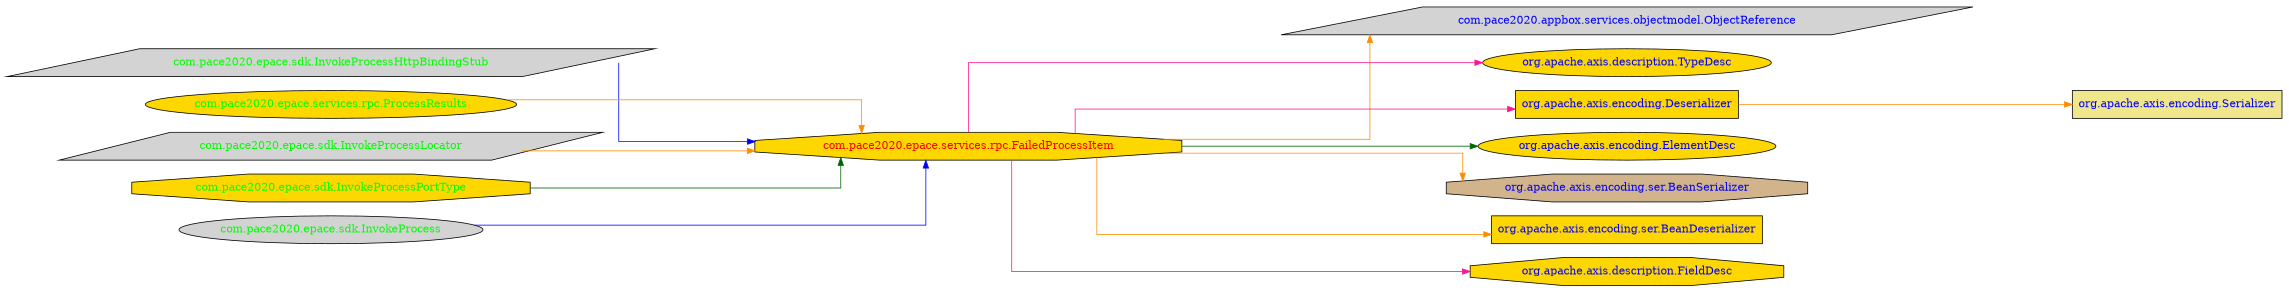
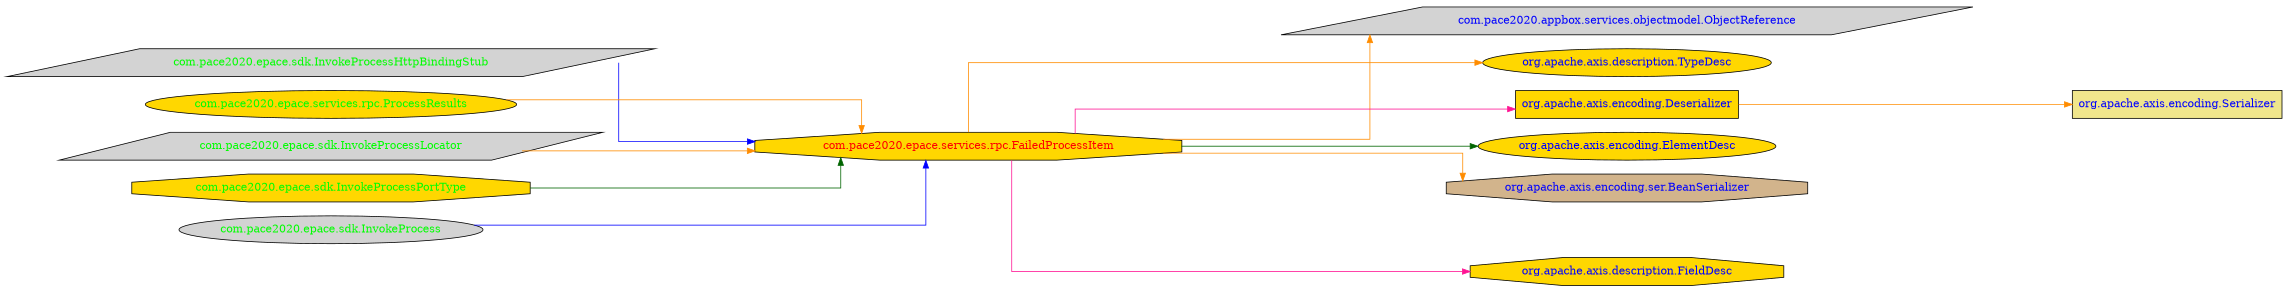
  digraph {
    concentrate=true
    rankdir=LR
    ranksep=2.0
    splines=ortho
    node [fillcolor=gold fontcolor=blue shape=octagon style=filled]
    edge [color=darkorange]
    "com.pace2020.epace.services.rpc.FailedProcessItem" [fontcolor=red]
    "com.pace2020.appbox.services.objectmodel.ObjectReference" [fillcolor=lightgrey shape=parallelogram]
    "org.apache.axis.description.TypeDesc" [shape=ellipse]
    "org.apache.axis.encoding.Deserializer" [shape=box]
    n5 [label="org.apache.axis.encoding.ElementDesc" shape=ellipse]
    "org.apache.axis.encoding.ser.BeanSerializer" [fillcolor=tan]
-   "org.apache.axis.encoding.ser.BeanDeserializer" [shape=box]
    "org.apache.axis.description.FieldDesc"
    "org.apache.axis.encoding.Serializer" [fillcolor=khaki shape=box]
    "com.pace2020.epace.sdk.InvokeProcessHttpBindingStub" [fillcolor=lightgrey fontcolor=green shape=parallelogram]
    "com.pace2020.epace.services.rpc.ProcessResults" [fontcolor=green shape=ellipse]
    "com.pace2020.epace.sdk.InvokeProcessLocator" [fillcolor=lightgrey fontcolor=green shape=parallelogram]
    "com.pace2020.epace.sdk.InvokeProcessPortType" [fontcolor=green]
    "com.pace2020.epace.sdk.InvokeProcess" [fillcolor=lightgrey fontcolor=green shape=ellipse]
    "com.pace2020.epace.services.rpc.FailedProcessItem" -> "com.pace2020.appbox.services.objectmodel.ObjectReference"
-   "com.pace2020.epace.services.rpc.FailedProcessItem" -> "org.apache.axis.description.TypeDesc" [color=deeppink]
+   "com.pace2020.epace.services.rpc.FailedProcessItem" -> "org.apache.axis.description.TypeDesc"
    "com.pace2020.epace.services.rpc.FailedProcessItem" -> "org.apache.axis.encoding.Deserializer" [color=deeppink]
    "com.pace2020.epace.services.rpc.FailedProcessItem" -> n5 [color=darkgreen]
    "com.pace2020.epace.services.rpc.FailedProcessItem" -> "org.apache.axis.encoding.ser.BeanSerializer"
-   "com.pace2020.epace.services.rpc.FailedProcessItem" -> "org.apache.axis.encoding.ser.BeanDeserializer"
    "com.pace2020.epace.services.rpc.FailedProcessItem" -> "org.apache.axis.description.FieldDesc" [color=deeppink]
    "org.apache.axis.encoding.Deserializer" -> "org.apache.axis.encoding.Serializer"
    "com.pace2020.epace.sdk.InvokeProcessHttpBindingStub" -> "com.pace2020.epace.services.rpc.FailedProcessItem" [color=blue]
    "com.pace2020.epace.services.rpc.ProcessResults" -> "com.pace2020.epace.services.rpc.FailedProcessItem"
    "com.pace2020.epace.sdk.InvokeProcessLocator" -> "com.pace2020.epace.services.rpc.FailedProcessItem"
    "com.pace2020.epace.sdk.InvokeProcessPortType" -> "com.pace2020.epace.services.rpc.FailedProcessItem" [color=darkgreen]
    "com.pace2020.epace.sdk.InvokeProcess" -> "com.pace2020.epace.services.rpc.FailedProcessItem" [color=blue]
  }
